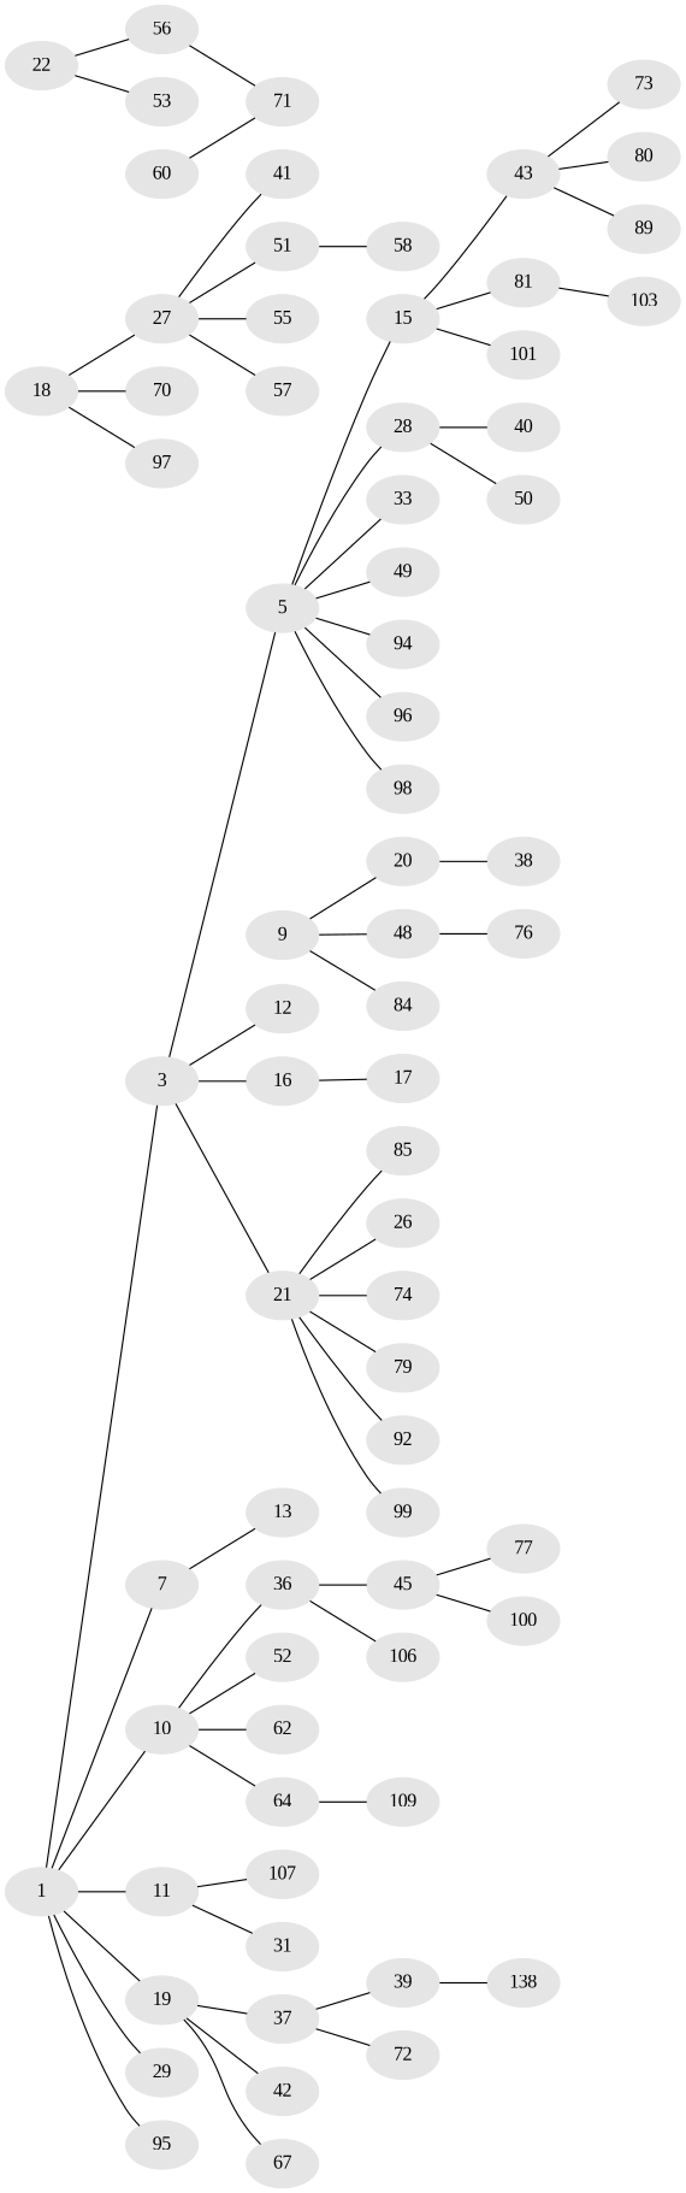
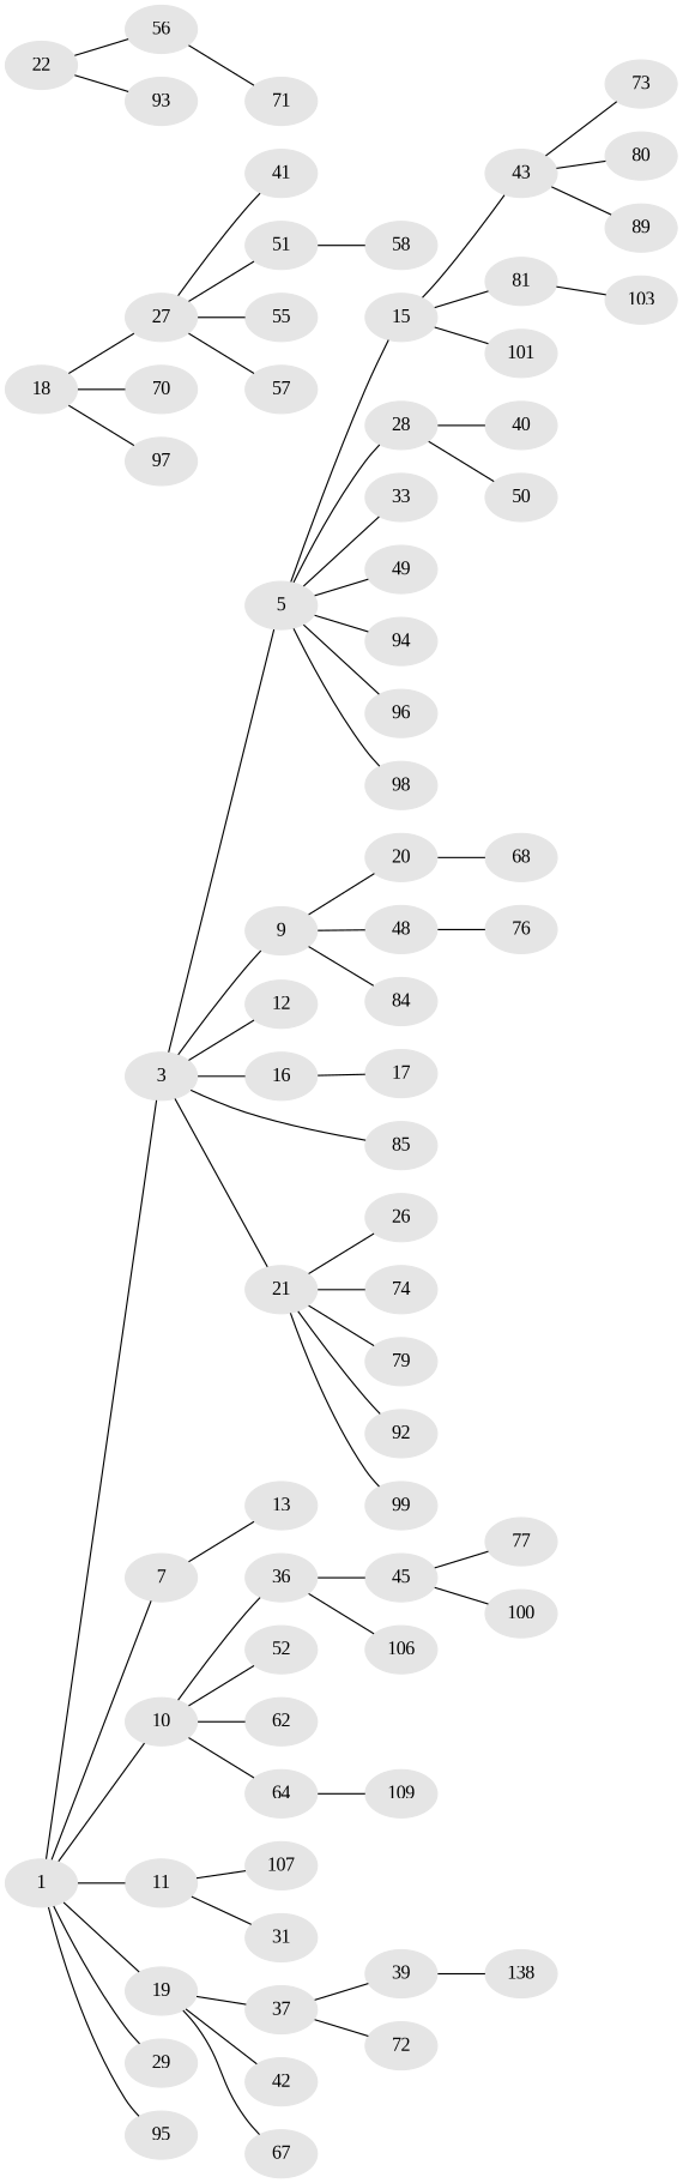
  graph {
    fontname="Liberation Serif"
    rankdir=LR
    node [color=gray90 fontname="Liberation Serif" style=filled]
    edge [fontname="Liberation Serif"]
    1 [super="+2"]
    3 [super="+4"]
    7
    10 [super="+32"]
    11 [super="+54"]
    19
    29
    95
    5 [super="+6"]
    9 [super="+46+25"]
    12 [super="+87"]
    16
    21 [super="+63"]
    85
    13
    36
    52 [super="+69"]
    62
    64
    107
    31
    37
    42
    67
    15 [super="+30"]
    28 [super="+34"]
    33
    49
    94
    96
    98
    20
    48 [super="+68"]
    84
    17 [super="+24"]
    27 [super="+35"]
    18
    70
    97
    26
    74 [super="+86"]
    79 [super="+105"]
    92
    99 [super="+104"]
    43 [super="+47+78+53"]
    81 [super="+88"]
    101
    40
    50
    22
    56
-   93 [label=53]
-   38
+   93
+   38 [label=68]
    76
    45 [super="+61"]
    106
    109
    73 [super="+83"]
    n59 [label=80]
    89
    103
    41
    51
    55 [super="+91"]
    57
    39
    72
    71
    58 [super="+80"]
    77
    100
    n72 [label=138]
-   60
    1 -- 3
    1 -- 7
    1 -- 10
    1 -- 11
    1 -- 19
    1 -- 29
    1 -- 95
    3 -- 5
+   3 -- 9
    3 -- 12
    3 -- 16
    3 -- 21
-   21 -- 85
+   3 -- 85
    7 -- 13
    10 -- 36
    10 -- 52
    10 -- 62
    10 -- 64
    11 -- 107
    11 -- 31
    19 -- 37
    19 -- 42
    19 -- 67
    5 -- 15
    5 -- 28
    5 -- 33
    5 -- 49
    5 -- 94
    5 -- 96
    5 -- 98
    9 -- 20
    9 -- 48
    9 -- 84
    16 -- 17
    21 -- 26
    21 -- 74
    21 -- 79
    21 -- 92
    21 -- 99
    36 -- 45
    36 -- 106
    64 -- 109
    37 -- 39
    37 -- 72
    15 -- 43
    15 -- 81
    15 -- 101
    28 -- 40
    28 -- 50
    20 -- 38
    48 -- 76
    27 -- 41
    27 -- 51
    27 -- 55
    27 -- 57
    18 -- 27
    18 -- 70
    18 -- 97
    43 -- 73
    43 -- n59
    43 -- 89
    81 -- 103
    22 -- 56
    22 -- 93
    56 -- 71
    45 -- 77
    45 -- 100
    51 -- 58
    39 -- n72
-   60 -- 71
  }
